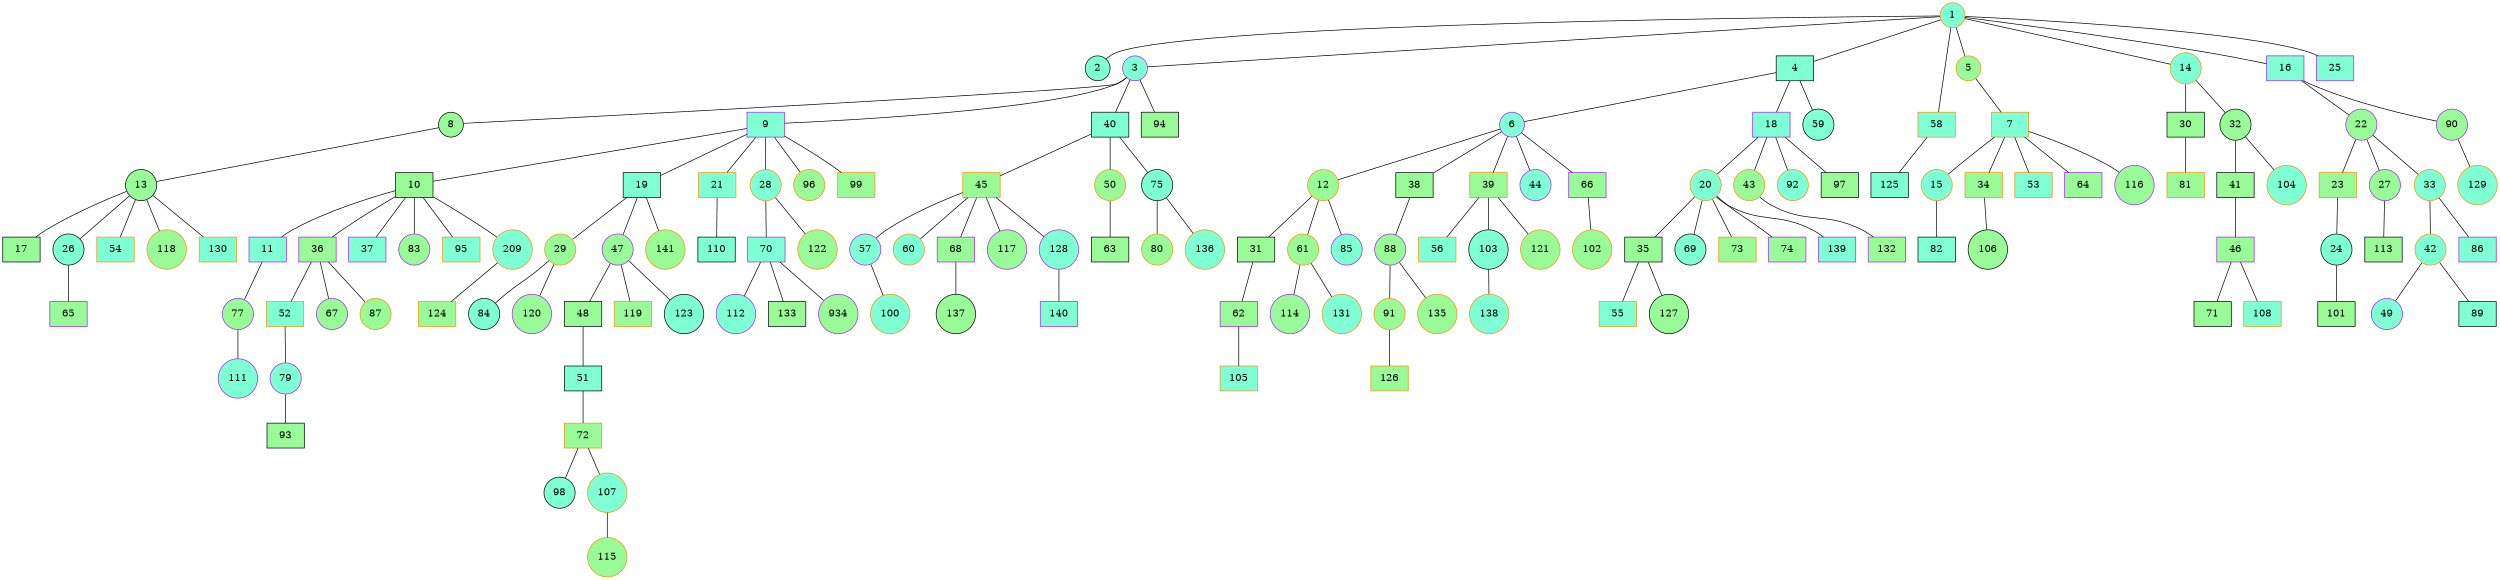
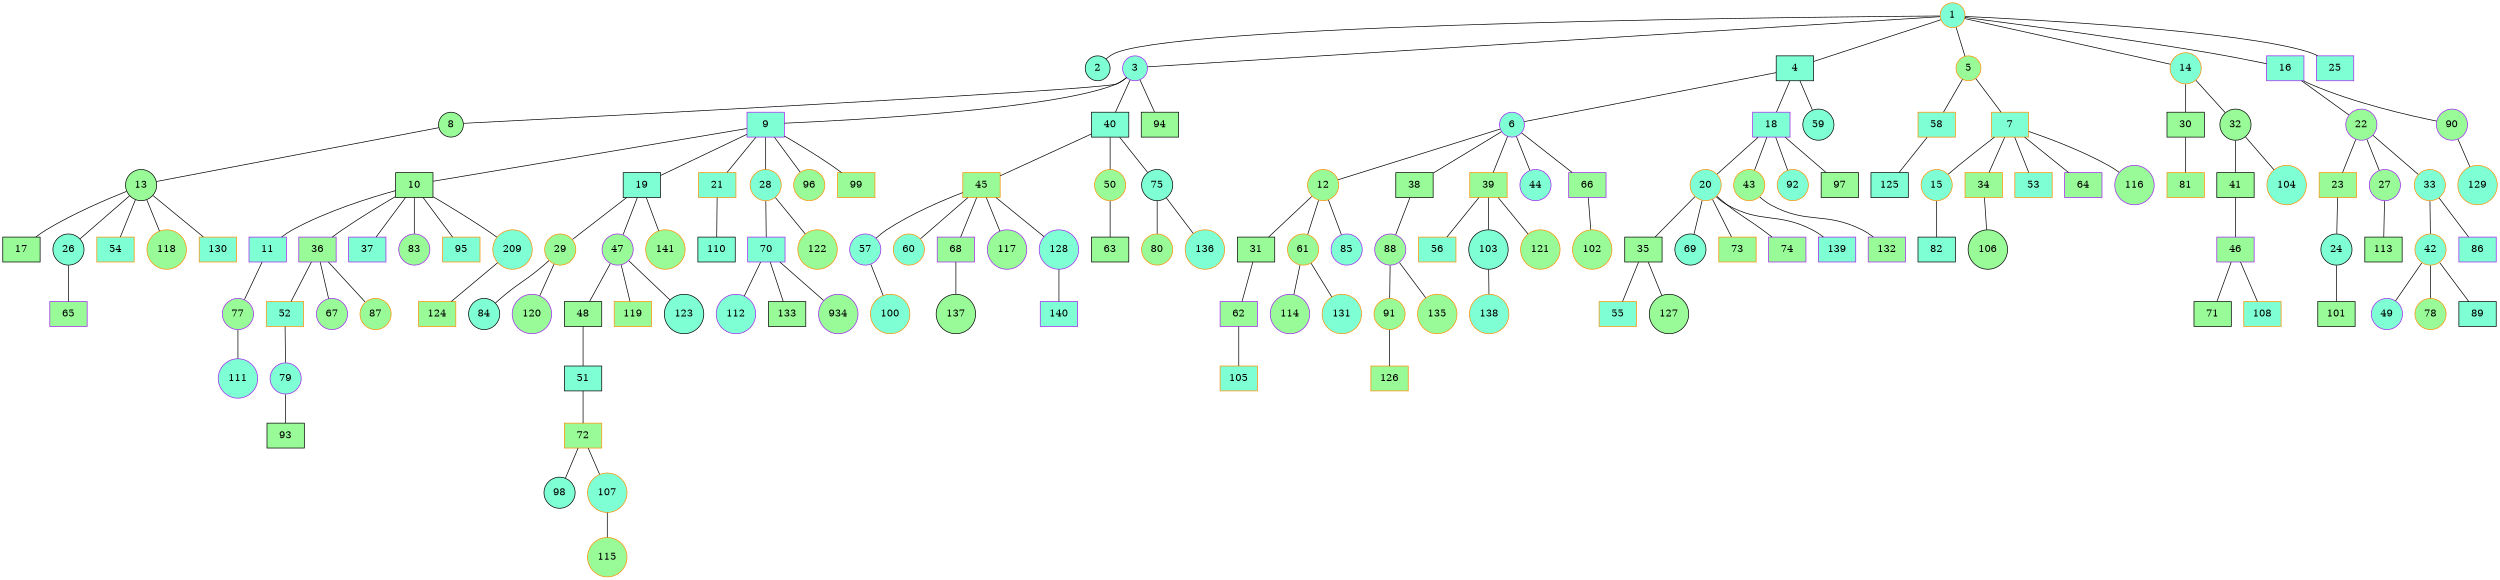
  graph {
    node [color=darkorange fillcolor=palegreen shape=circle style=filled]
    1 [fillcolor=aquamarine]
    2 [color=black fillcolor=aquamarine]
    3 [color=purple fillcolor=aquamarine]
    4 [color=black fillcolor=aquamarine shape=box]
    5
    14 [fillcolor=aquamarine]
    16 [color=purple fillcolor=aquamarine shape=box]
    25 [color=purple fillcolor=aquamarine shape=box]
    58 [fillcolor=aquamarine shape=box]
    8 [color=black]
    9 [color=purple fillcolor=aquamarine shape=box]
    40 [color=black fillcolor=aquamarine shape=box]
    94 [color=black shape=box]
    6 [color=purple fillcolor=aquamarine]
    18 [color=purple fillcolor=aquamarine shape=box]
    59 [color=black fillcolor=aquamarine]
    7 [fillcolor=aquamarine shape=box]
    30 [color=black shape=box]
    32 [color=black]
    22 [color=purple]
    90 [color=purple]
    125 [color=black fillcolor=aquamarine shape=box]
    13 [color=black]
    10 [color=black shape=box]
    19 [color=black fillcolor=aquamarine shape=box]
    21 [fillcolor=aquamarine shape=box]
    28 [fillcolor=aquamarine]
    96
    99 [shape=box]
    45 [shape=box]
    50
    75 [color=black fillcolor=aquamarine]
    12
    38 [color=black shape=box]
    39 [shape=box]
    44 [color=purple fillcolor=aquamarine]
    66 [color=purple shape=box]
    20 [fillcolor=aquamarine]
    43
    92 [fillcolor=aquamarine]
    97 [color=black shape=box]
    15 [fillcolor=aquamarine]
    34 [shape=box]
    53 [fillcolor=aquamarine shape=box]
    64 [color=purple shape=box]
    116 [color=purple]
    31 [color=black shape=box]
    61
    85 [color=purple fillcolor=aquamarine]
    88 [color=purple]
    56 [fillcolor=aquamarine shape=box]
    103 [color=black fillcolor=aquamarine]
    121
    102
    82 [color=black fillcolor=aquamarine shape=box]
    106 [color=black]
    17 [color=black shape=box]
    26 [color=black fillcolor=aquamarine]
    54 [fillcolor=aquamarine shape=box]
    118
    130 [fillcolor=aquamarine shape=box]
    11 [color=purple fillcolor=aquamarine shape=box]
    36 [color=purple shape=box]
    37 [color=purple fillcolor=aquamarine shape=box]
    83 [color=purple]
    95 [fillcolor=aquamarine shape=box]
    n67 [fillcolor=aquamarine label=209]
    29
    47 [color=purple]
    141
    110 [color=black fillcolor=aquamarine shape=box]
    70 [color=purple fillcolor=aquamarine shape=box]
    122
    77 [color=purple]
    52 [fillcolor=aquamarine shape=box]
    67 [color=purple]
    87
    124 [shape=box]
    111 [color=purple fillcolor=aquamarine]
    62 [color=purple shape=box]
    114 [color=purple]
    131 [fillcolor=aquamarine]
    65 [color=purple shape=box]
    81 [shape=box]
    41 [color=black shape=box]
    104 [fillcolor=aquamarine]
    23 [shape=box]
    27 [color=purple]
    33 [fillcolor=aquamarine]
    129 [fillcolor=aquamarine]
    35 [color=black shape=box]
    69 [color=black fillcolor=aquamarine]
    73 [shape=box]
    74 [color=purple shape=box]
    139 [color=purple fillcolor=aquamarine shape=box]
    132 [color=purple shape=box]
    84 [color=black fillcolor=aquamarine]
    120 [color=purple]
    48 [color=black shape=box]
    119 [shape=box]
    123 [color=black fillcolor=aquamarine]
    55 [fillcolor=aquamarine shape=box]
    127 [color=black]
    24 [color=black fillcolor=aquamarine]
    113 [color=black shape=box]
    42 [fillcolor=aquamarine]
    86 [color=purple fillcolor=aquamarine shape=box]
    101 [color=black shape=box]
    112 [color=purple fillcolor=aquamarine]
    133 [color=black shape=box]
    n111 [color=purple label=934]
    105 [fillcolor=aquamarine shape=box]
    46 [color=purple shape=box]
    49 [color=purple fillcolor=aquamarine]
+   78
    89 [color=black fillcolor=aquamarine shape=box]
    79 [color=purple fillcolor=aquamarine]
    91
    135
    138 [fillcolor=aquamarine]
    57 [color=purple fillcolor=aquamarine]
    60 [fillcolor=aquamarine]
    68 [color=purple shape=box]
    117 [color=purple]
    128 [color=purple fillcolor=aquamarine]
    63 [color=black shape=box]
    80
    136 [fillcolor=aquamarine]
    71 [color=black shape=box]
    108 [fillcolor=aquamarine shape=box]
    100 [fillcolor=aquamarine]
    137 [color=black]
    140 [color=purple fillcolor=aquamarine shape=box]
    51 [color=black fillcolor=aquamarine shape=box]
    72 [shape=box]
    98 [color=black fillcolor=aquamarine]
    107 [fillcolor=aquamarine]
    93 [color=black shape=box]
    115
    126 [shape=box]
    1 -- 2
    1 -- 3
    1 -- 4
    1 -- 5
    1 -- 14
    1 -- 16
    1 -- 25
-   1 -- 58
+   5 -- 58
    3 -- 8
    3 -- 9
    3 -- 40
    3 -- 94
    4 -- 6
    4 -- 18
    4 -- 59
    5 -- 7
    14 -- 30
    14 -- 32
    16 -- 22
    16 -- 90
    58 -- 125
    8 -- 13
    9 -- 10
    9 -- 19
    9 -- 21
    9 -- 28
    9 -- 96
    9 -- 99
    40 -- 45
    40 -- 50
    40 -- 75
    6 -- 12
    6 -- 38
    6 -- 39
    6 -- 44
    6 -- 66
    18 -- 20
    18 -- 43
    18 -- 92
    18 -- 97
    7 -- 15
    7 -- 34
    7 -- 53
    7 -- 64
    7 -- 116
    30 -- 81
    32 -- 41
    32 -- 104
    22 -- 23
    22 -- 27
    22 -- 33
    90 -- 129
    13 -- 17
    13 -- 26
    13 -- 54
    13 -- 118
    13 -- 130
    10 -- 11
    10 -- 36
    10 -- 37
    10 -- 83
    10 -- 95
    10 -- n67
    19 -- 29
    19 -- 47
    19 -- 141
    21 -- 110
    28 -- 70
    28 -- 122
    45 -- 57
    45 -- 60
    45 -- 68
    45 -- 117
    45 -- 128
    50 -- 63
    75 -- 80
    75 -- 136
    12 -- 31
    12 -- 61
    12 -- 85
    38 -- 88
    39 -- 56
    39 -- 103
    39 -- 121
    66 -- 102
    20 -- 35
    20 -- 69
    20 -- 73
    20 -- 74
    20 -- 139
    43 -- 132
    15 -- 82
    34 -- 106
    31 -- 62
    61 -- 114
    61 -- 131
    88 -- 91
    88 -- 135
    103 -- 138
    26 -- 65
    11 -- 77
    36 -- 52
    36 -- 67
    36 -- 87
    n67 -- 124
    29 -- 84
    29 -- 120
    47 -- 48
    47 -- 119
    47 -- 123
    70 -- 112
    70 -- 133
    70 -- n111
    77 -- 111
    52 -- 79
    62 -- 105
    41 -- 46
    23 -- 24
    27 -- 113
    33 -- 42
    33 -- 86
    35 -- 55
    35 -- 127
    48 -- 51
    24 -- 101
    42 -- 49
+   42 -- 78
    42 -- 89
    46 -- 71
    46 -- 108
    79 -- 93
    91 -- 126
    57 -- 100
    68 -- 137
    128 -- 140
    51 -- 72
    72 -- 98
    72 -- 107
    107 -- 115
  }
